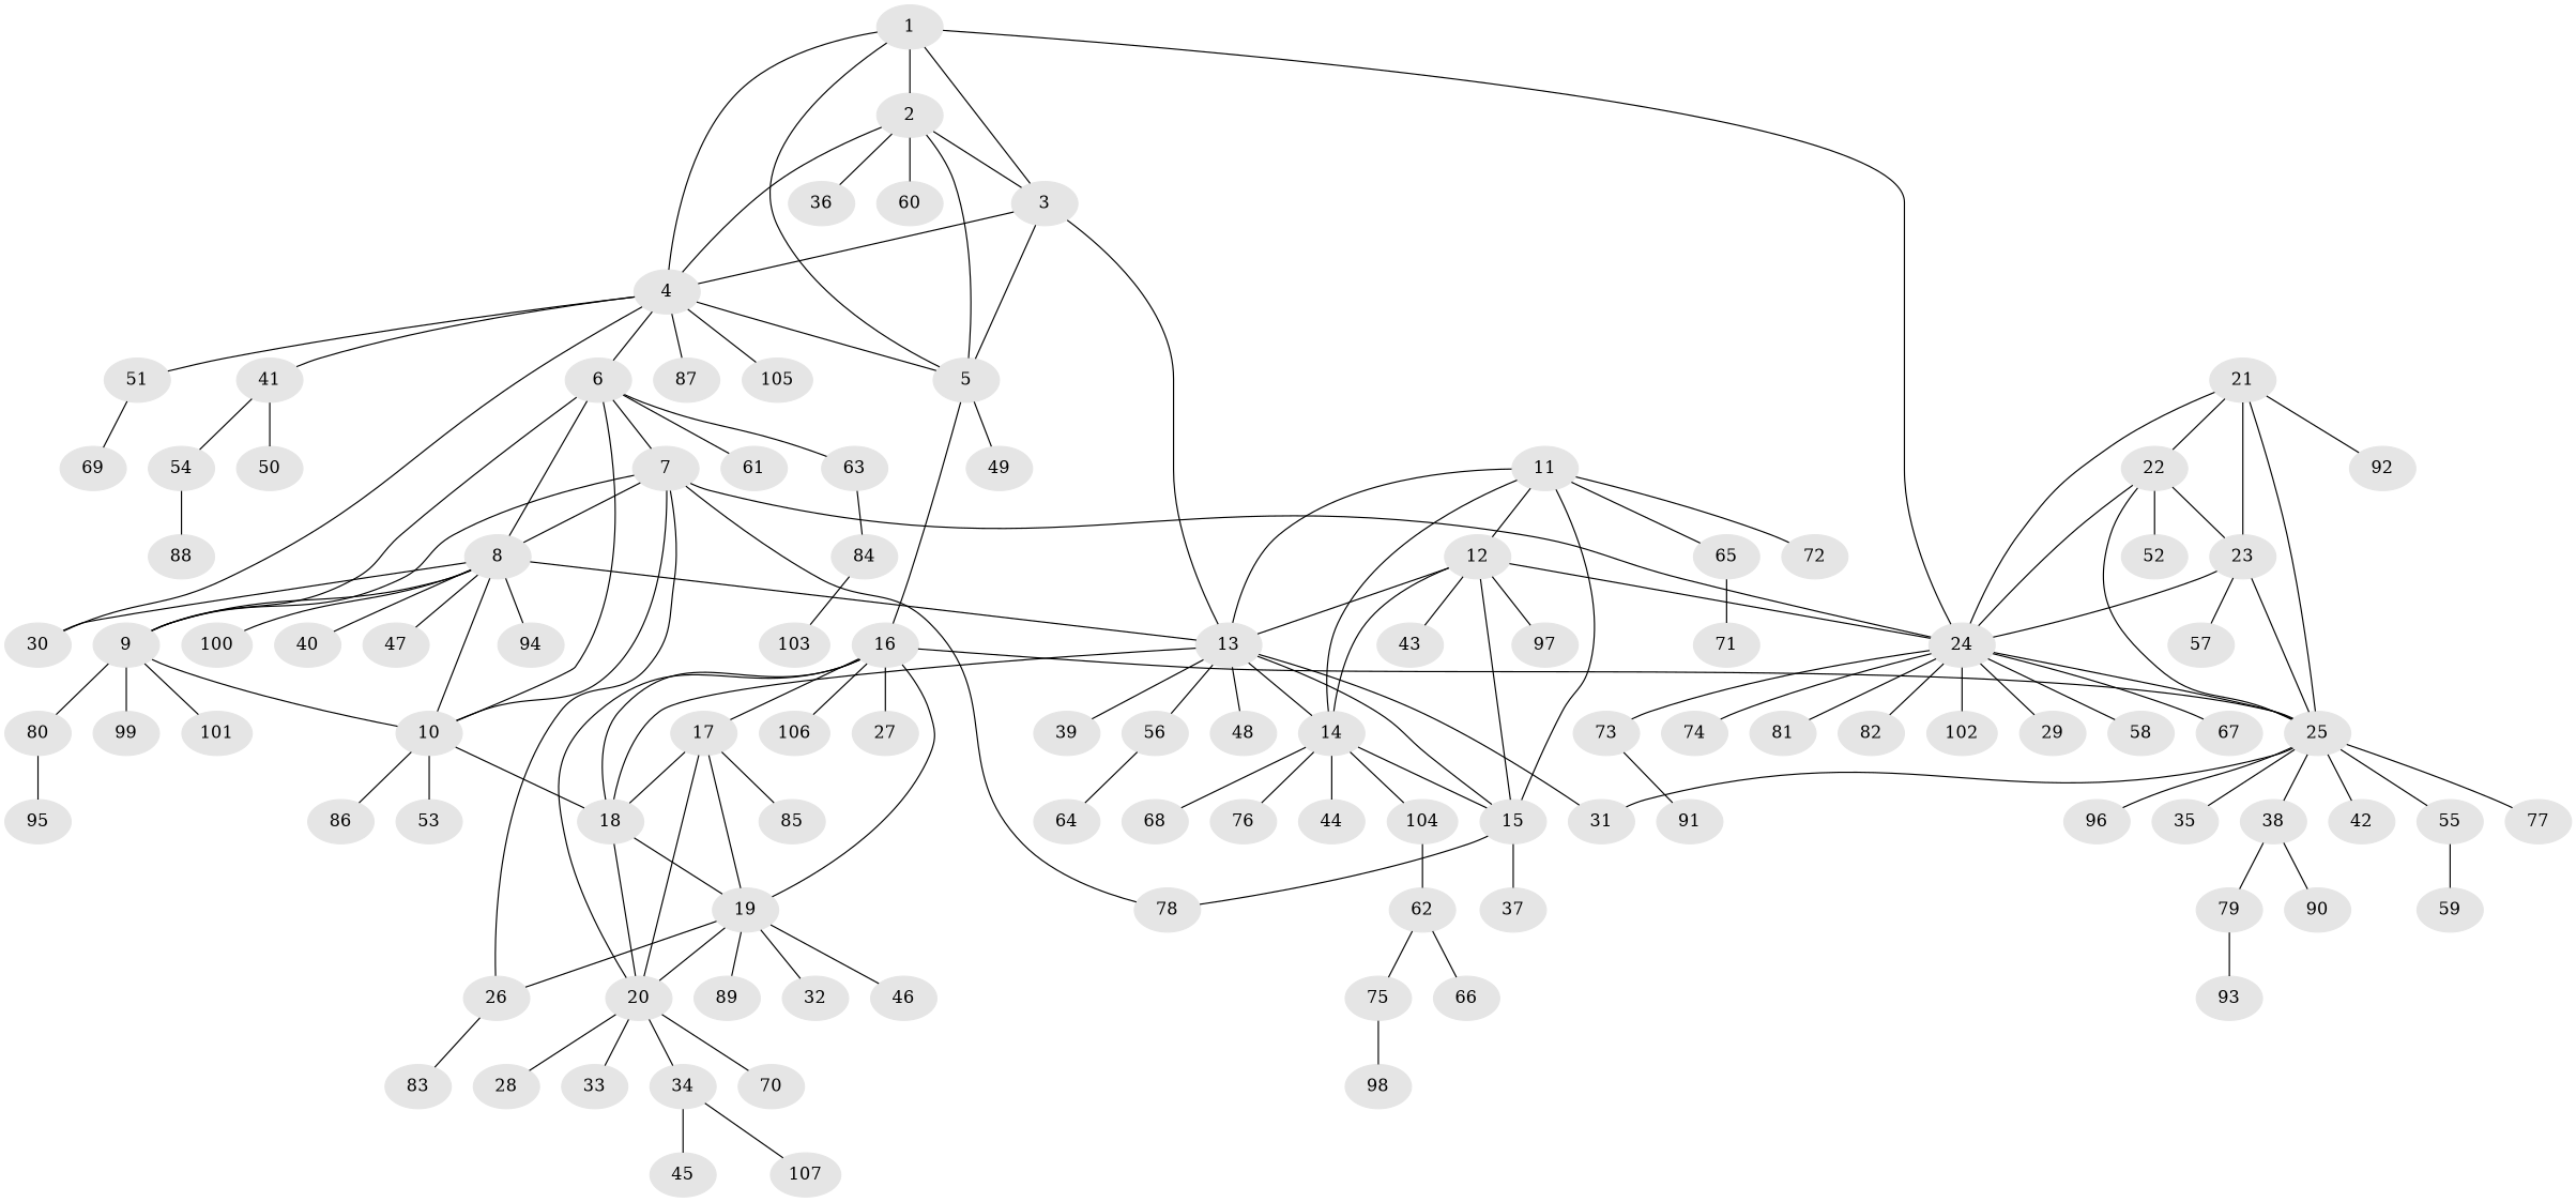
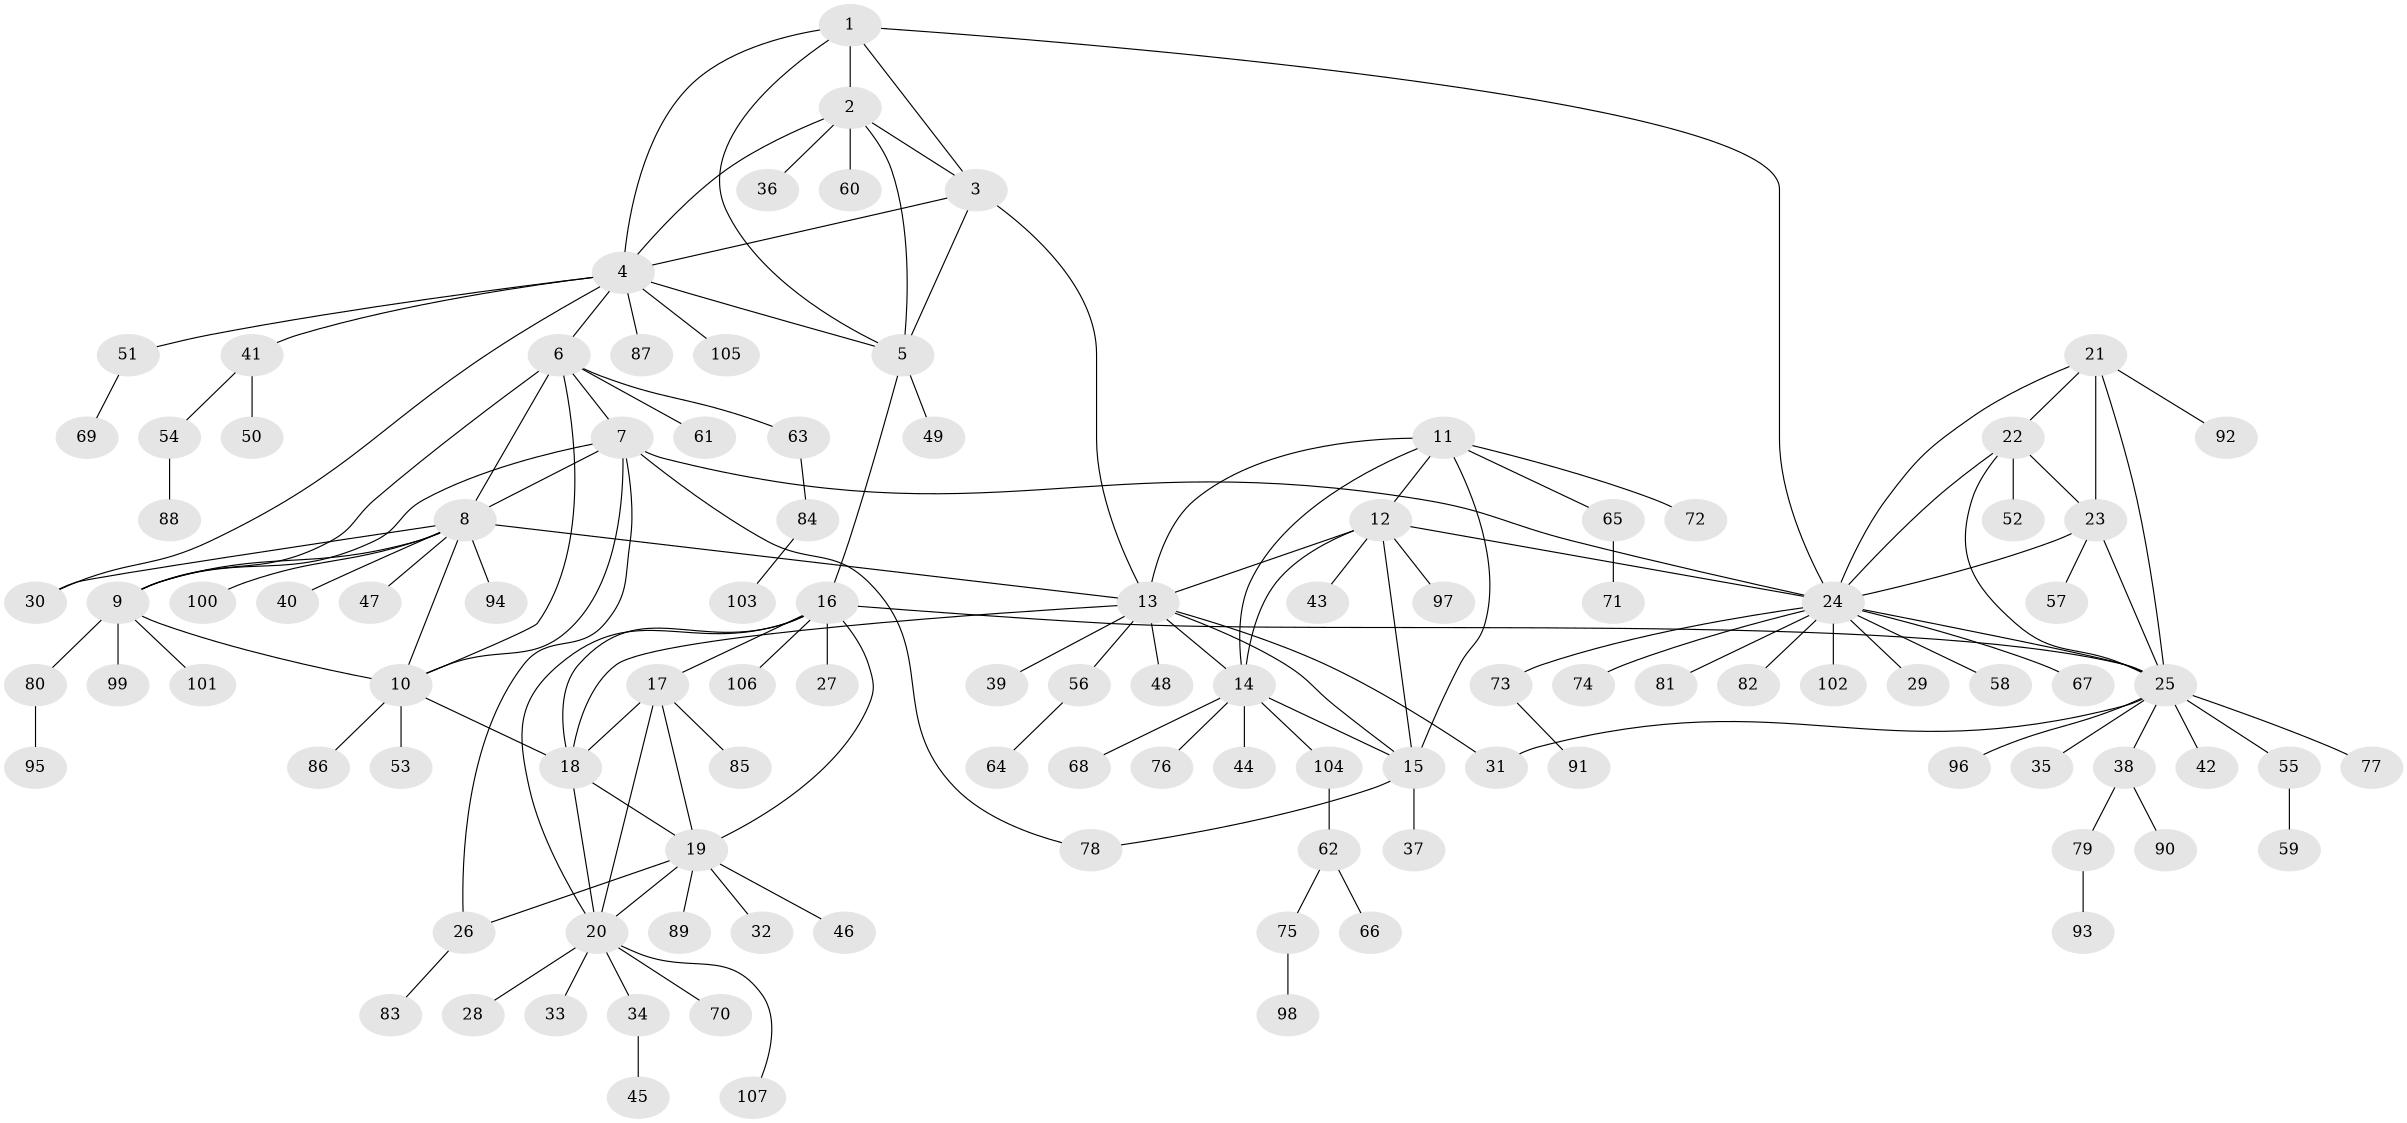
  graph {
    node [color=gray90 style=filled]
    1
    2
    3
    4
    5
    24
    36
    60
    13
    6
    30
    41
    51
    87
    105
    16
    49
    25
    29
    58
    67
    73
    74
    81
    82
    102
    18
    14
    15
    31
    39
    48
    56
    7
    8
    9
    10
    61
    63
    50
    54
    69
    17
    19
    20
    27
    106
    26
    78
    40
    47
    94
    100
    80
    99
    101
    53
    86
    84
    83
    95
    11
    12
    65
    72
    43
    97
    44
    68
    76
    104
    37
    71
    64
    62
    66
    75
    85
    32
    46
    89
    28
    33
    34
    70
    107
    35
    38
    42
    55
    77
    96
    45
    21
    22
    23
    92
    52
    57
    91
    79
    90
    59
    93
    88
    98
    103
    1 -- 2
    1 -- 3
    1 -- 4
    1 -- 5
    1 -- 24
    2 -- 3
    2 -- 4
    2 -- 5
    2 -- 36
    2 -- 60
    3 -- 4
    3 -- 5
    3 -- 13
    4 -- 5
    4 -- 6
    4 -- 30
    4 -- 41
    4 -- 51
    4 -- 87
    4 -- 105
    5 -- 16
    5 -- 49
    24 -- 25
    24 -- 29
    24 -- 58
    24 -- 67
    24 -- 73
    24 -- 74
    24 -- 81
    24 -- 82
    24 -- 102
    13 -- 18
    13 -- 14
    13 -- 15
    13 -- 31
    13 -- 39
    13 -- 48
    13 -- 56
    6 -- 7
    6 -- 8
    6 -- 9
    6 -- 10
    6 -- 61
    6 -- 63
    41 -- 50
    41 -- 54
    51 -- 69
    16 -- 25
    16 -- 18
    16 -- 17
    16 -- 19
    16 -- 20
    16 -- 27
    16 -- 106
    25 -- 31
    25 -- 35
    25 -- 38
    25 -- 42
    25 -- 55
    25 -- 77
    25 -- 96
    73 -- 91
    18 -- 19
    18 -- 20
    14 -- 15
    14 -- 44
    14 -- 68
    14 -- 76
    14 -- 104
    15 -- 78
    15 -- 37
    56 -- 64
    7 -- 24
    7 -- 8
    7 -- 9
    7 -- 10
    7 -- 26
    7 -- 78
    8 -- 13
    8 -- 30
    8 -- 9
    8 -- 10
    8 -- 40
    8 -- 47
    8 -- 94
    8 -- 100
    9 -- 10
    9 -- 80
    9 -- 99
    9 -- 101
    10 -- 18
    10 -- 53
    10 -- 86
    63 -- 84
    54 -- 88
    17 -- 18
    17 -- 19
    17 -- 20
    17 -- 85
    19 -- 20
    19 -- 26
    19 -- 32
    19 -- 46
    19 -- 89
    20 -- 28
    20 -- 33
    20 -- 34
    20 -- 70
-   34 -- 107
+   20 -- 107
    26 -- 83
    80 -- 95
    84 -- 103
    11 -- 13
    11 -- 14
    11 -- 15
    11 -- 12
    11 -- 65
    11 -- 72
    12 -- 24
    12 -- 13
    12 -- 14
    12 -- 15
    12 -- 43
    12 -- 97
    65 -- 71
    104 -- 62
    62 -- 66
    62 -- 75
    75 -- 98
    34 -- 45
    38 -- 79
    38 -- 90
    55 -- 59
    21 -- 24
    21 -- 25
    21 -- 22
    21 -- 23
    21 -- 92
    22 -- 24
    22 -- 25
    22 -- 23
    22 -- 52
    23 -- 24
    23 -- 25
    23 -- 57
    79 -- 93
  }
